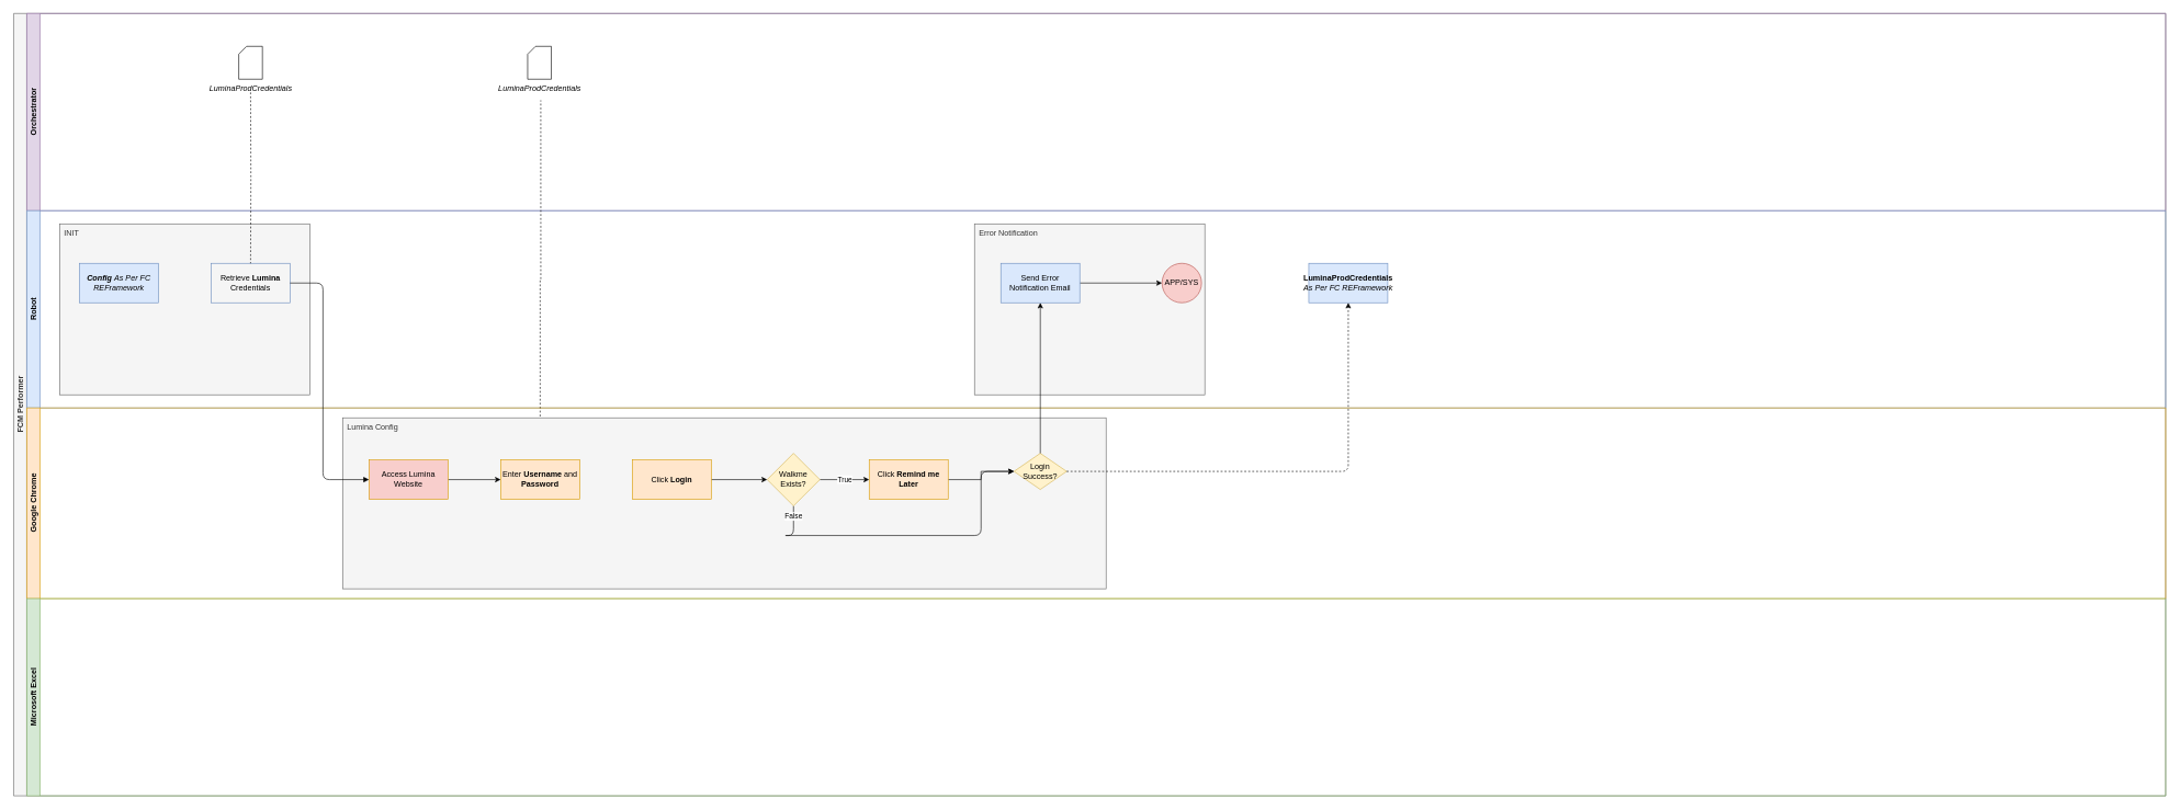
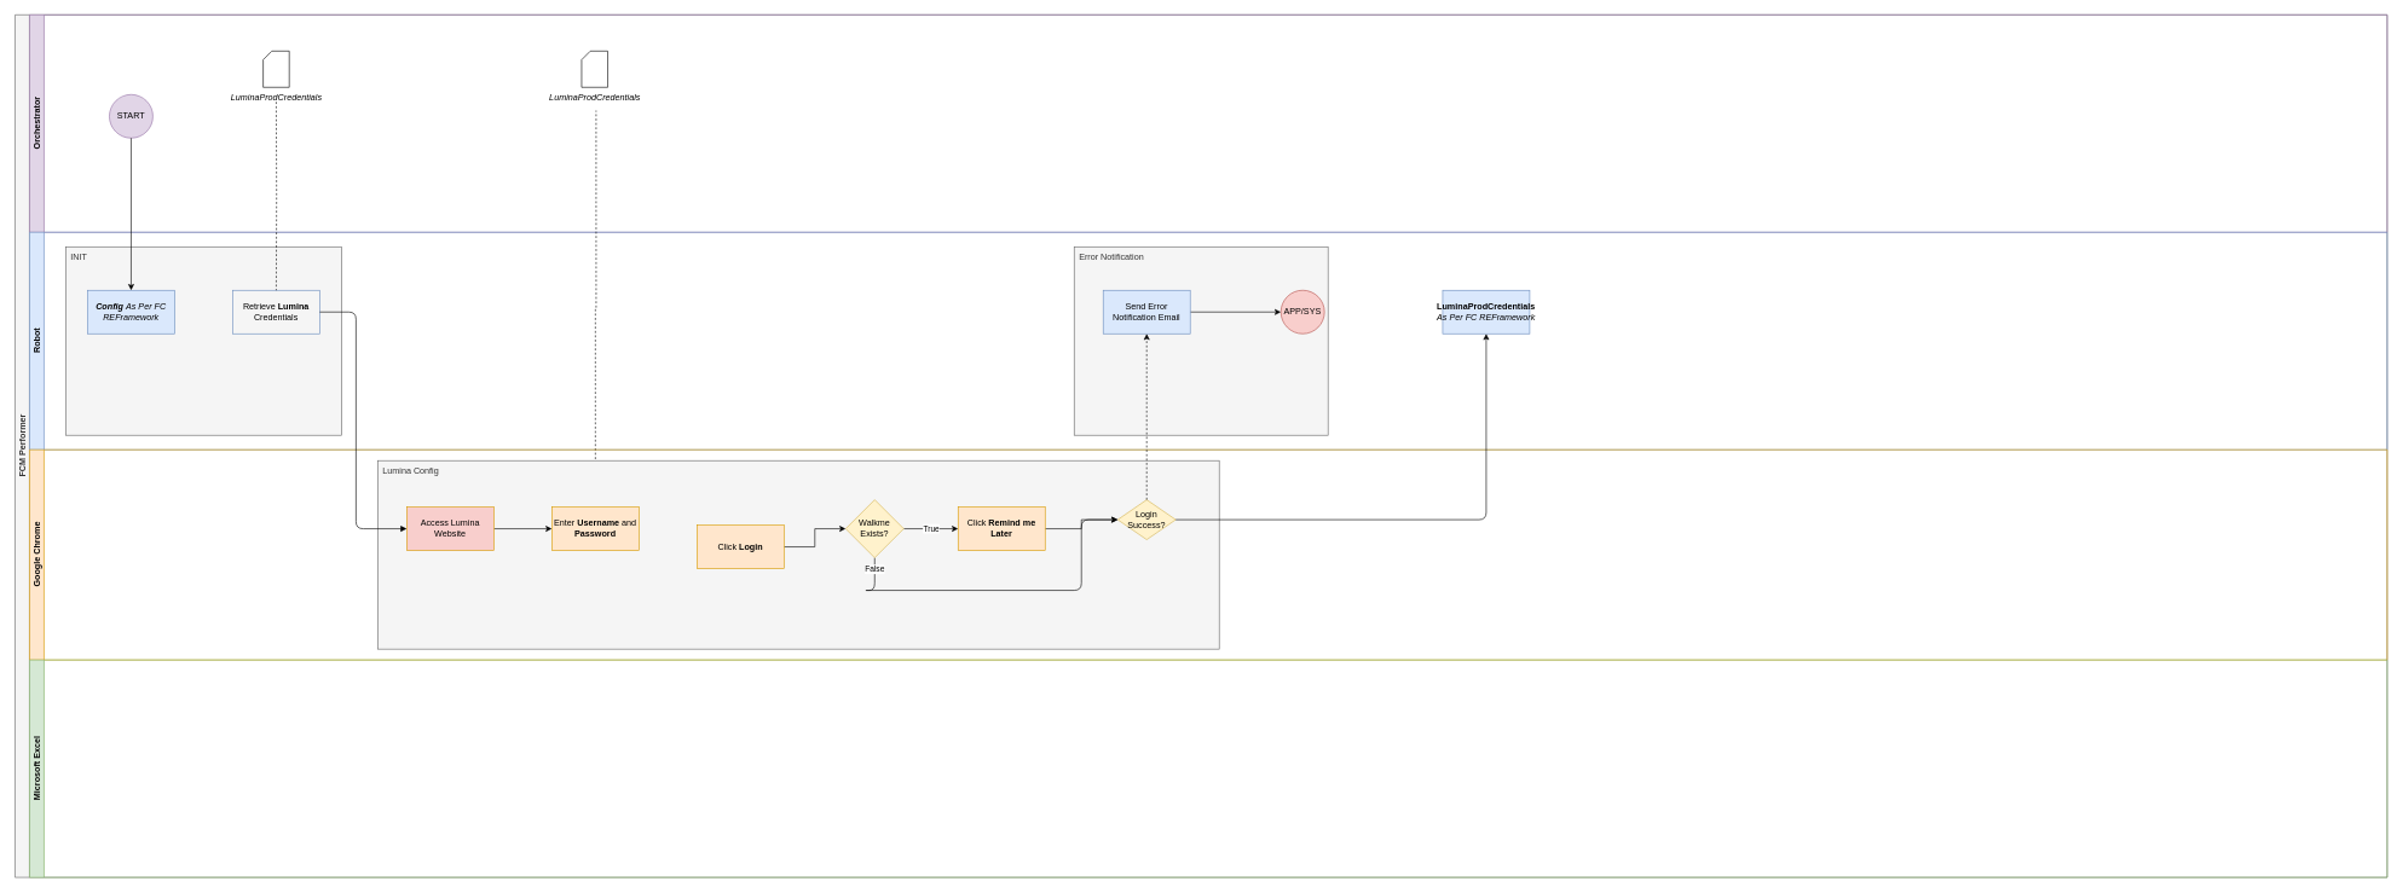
  <mxCell id="0" />
  <mxCell id="1" parent="0" />
  <mxCell id="2" value="FCM Performer" style="swimlane;html=1;childLayout=stackLayout;resizeParent=1;resizeParentMax=0;horizontal=0;startSize=20;horizontalStack=0;fillColor=#f5f5f5;strokeColor=#666666;fontColor=#333333;" parent="1" vertex="1"><mxGeometry x="20" y="20" width="3270" height="1190" as="geometry" /></mxCell>
  <mxCell id="3" value="Orchestrator" style="swimlane;html=1;startSize=20;horizontal=0;fillColor=#e1d5e7;strokeColor=#9673a6;" parent="2" vertex="1"><mxGeometry x="20" width="3250" height="300" as="geometry" /></mxCell>
+ <mxCell id="4" value="START" style="ellipse;whiteSpace=wrap;html=1;aspect=fixed;fillColor=#e1d5e7;strokeColor=#9673a6;" parent="3" vertex="1"><mxGeometry x="110" y="110" width="60" height="60" as="geometry" /></mxCell>
  <mxCell id="5" value="" style="shape=card;whiteSpace=wrap;html=1;size=12;" parent="3" vertex="1"><mxGeometry x="322" y="50" width="36" height="50" as="geometry" /></mxCell>
  <mxCell id="6" value="&lt;i&gt;LuminaProdCredentials&lt;/i&gt;" style="text;html=1;align=center;verticalAlign=middle;resizable=0;points=[];autosize=1;strokeColor=none;fillColor=none;" parent="3" vertex="1"><mxGeometry x="265" y="100" width="150" height="30" as="geometry" /></mxCell>
  <mxCell id="7" value="" style="shape=card;whiteSpace=wrap;html=1;size=12;" vertex="1" parent="3"><mxGeometry x="761" y="50" width="36" height="50" as="geometry" /></mxCell>
  <mxCell id="8" value="&lt;i&gt;LuminaProdCredentials&lt;/i&gt;" style="text;html=1;align=center;verticalAlign=middle;resizable=0;points=[];autosize=1;strokeColor=none;fillColor=none;" vertex="1" parent="3"><mxGeometry x="704" y="100" width="150" height="30" as="geometry" /></mxCell>
  <mxCell id="9" value="Robot" style="swimlane;html=1;startSize=20;horizontal=0;fillColor=#dae8fc;strokeColor=#6c8ebf;" parent="2" vertex="1"><mxGeometry x="20" y="300" width="3250" height="300" as="geometry" /></mxCell>
  <mxCell id="10" value="Error Notification" style="rounded=0;whiteSpace=wrap;html=1;fillColor=#f5f5f5;fontColor=#333333;strokeColor=#666666;align=left;verticalAlign=top;labelPosition=center;verticalLabelPosition=middle;spacingLeft=5;" vertex="1" parent="9"><mxGeometry x="1440" y="20" width="350" height="260" as="geometry" /></mxCell>
  <mxCell id="11" value="INIT" style="rounded=0;whiteSpace=wrap;html=1;fillColor=#f5f5f5;fontColor=#333333;strokeColor=#666666;align=left;verticalAlign=top;labelPosition=center;verticalLabelPosition=middle;spacingLeft=5;" parent="9" vertex="1"><mxGeometry x="50" y="20" width="380" height="260" as="geometry" /></mxCell>
  <mxCell id="12" value="&lt;i&gt;&lt;b&gt;Config&lt;/b&gt;&amp;nbsp;As Per FC REFramework&lt;/i&gt;" style="whiteSpace=wrap;html=1;fillColor=#dae8fc;strokeColor=#6c8ebf;" parent="9" vertex="1"><mxGeometry x="80" y="80" width="120" height="60" as="geometry" /></mxCell>
  <mxCell id="13" value="Retrieve &lt;b&gt;Lumina &lt;/b&gt;Credentials" style="whiteSpace=wrap;html=1;fillColor=#f5f5f5;strokeColor=#6c8ebf;" parent="9" vertex="1"><mxGeometry x="280" y="80" width="120" height="60" as="geometry" /></mxCell>
  <mxCell id="14" value="" style="edgeStyle=orthogonalEdgeStyle;rounded=1;orthogonalLoop=1;jettySize=auto;html=1;endArrow=classic;endFill=1;" edge="1" parent="9" source="15" target="16"><mxGeometry relative="1" as="geometry" /></mxCell>
  <mxCell id="15" value="Send Error Notification Email" style="whiteSpace=wrap;html=1;fillColor=#dae8fc;strokeColor=#6c8ebf;" vertex="1" parent="9"><mxGeometry x="1480" y="80" width="120" height="60" as="geometry" /></mxCell>
  <mxCell id="16" value="APP/SYS" style="ellipse;whiteSpace=wrap;html=1;fillColor=#f8cecc;strokeColor=#b85450;" vertex="1" parent="9"><mxGeometry x="1725" y="80" width="60" height="60" as="geometry" /></mxCell>
  <mxCell id="17" value="&lt;b&gt;LuminaProdCredentials&lt;/b&gt;&lt;br&gt;&lt;i&gt;As Per FC REFramework&lt;/i&gt;" style="whiteSpace=wrap;html=1;fillColor=#dae8fc;strokeColor=#6c8ebf;" vertex="1" parent="9"><mxGeometry x="1948" y="80" width="120" height="60" as="geometry" /></mxCell>
  <mxCell id="18" style="edgeStyle=orthogonalEdgeStyle;rounded=0;orthogonalLoop=1;jettySize=auto;html=1;exitX=0.5;exitY=0;exitDx=0;exitDy=0;entryX=0.513;entryY=1.067;entryDx=0;entryDy=0;entryPerimeter=0;dashed=1;endArrow=none;endFill=0;" edge="1" parent="2" source="23" target="8"><mxGeometry relative="1" as="geometry" /></mxCell>
  <mxCell id="19" value="Google Chrome" style="swimlane;html=1;startSize=20;horizontal=0;fillColor=#ffe6cc;strokeColor=#d79b00;" parent="2" vertex="1"><mxGeometry x="20" y="600" width="3250" height="290" as="geometry"><mxRectangle x="20" y="300" width="1430" height="30" as="alternateBounds" /></mxGeometry></mxCell>
  <mxCell id="20" value="Lumina Config" style="rounded=0;whiteSpace=wrap;html=1;fillColor=#f5f5f5;fontColor=#333333;strokeColor=#666666;align=left;verticalAlign=top;labelPosition=center;verticalLabelPosition=middle;spacingLeft=5;" vertex="1" parent="19"><mxGeometry x="480" y="15" width="1160" height="260" as="geometry" /></mxCell>
  <mxCell id="21" value="" style="edgeStyle=orthogonalEdgeStyle;rounded=0;orthogonalLoop=1;jettySize=auto;html=1;" edge="1" parent="19" source="22" target="23"><mxGeometry relative="1" as="geometry" /></mxCell>
  <mxCell id="22" value="Access Lumina Website" style="whiteSpace=wrap;html=1;fillColor=#f8cecc;strokeColor=#d79b00;" parent="19" vertex="1"><mxGeometry x="520" y="79" width="120" height="60" as="geometry" /></mxCell>
  <mxCell id="23" value="Enter &lt;b&gt;Username&lt;/b&gt;&amp;nbsp;and &lt;b&gt;Password&lt;/b&gt;" style="whiteSpace=wrap;html=1;fillColor=#ffe6cc;strokeColor=#d79b00;" vertex="1" parent="19"><mxGeometry x="720" y="79" width="120" height="60" as="geometry" /></mxCell>
  <mxCell id="24" value="" style="edgeStyle=orthogonalEdgeStyle;rounded=0;orthogonalLoop=1;jettySize=auto;html=1;endArrow=classic;endFill=1;" edge="1" parent="19" source="25" target="28"><mxGeometry relative="1" as="geometry" /></mxCell>
- <mxCell id="25" value="Click &lt;b&gt;Login&lt;/b&gt;" style="whiteSpace=wrap;html=1;fillColor=#ffe6cc;strokeColor=#d79b00;" vertex="1" parent="19"><mxGeometry x="920" y="79" width="120" height="60" as="geometry" /></mxCell>
+ <mxCell id="25" value="Click &lt;b&gt;Login&lt;/b&gt;" style="whiteSpace=wrap;html=1;fillColor=#ffe6cc;strokeColor=#d79b00;" vertex="1" parent="19"><mxGeometry x="920" y="104" width="120" height="60" as="geometry" /></mxCell>
  <mxCell id="26" value="True" style="edgeStyle=orthogonalEdgeStyle;rounded=0;orthogonalLoop=1;jettySize=auto;html=1;endArrow=classic;endFill=1;" edge="1" parent="19" source="28" target="30"><mxGeometry relative="1" as="geometry" /></mxCell>
  <mxCell id="27" value="False" style="edgeStyle=orthogonalEdgeStyle;rounded=1;orthogonalLoop=1;jettySize=auto;html=1;exitX=0.5;exitY=1;exitDx=0;exitDy=0;entryX=0;entryY=0.5;entryDx=0;entryDy=0;endArrow=classic;endFill=1;" edge="1" parent="19" source="28" target="31"><mxGeometry x="-0.938" relative="1" as="geometry"><Array as="points"><mxPoint x="1150" y="194" /><mxPoint x="1450" y="194" /><mxPoint x="1450" y="109" /></Array><mxPoint as="offset" /></mxGeometry></mxCell>
  <mxCell id="28" value="Walkme Exists?" style="rhombus;whiteSpace=wrap;html=1;fillColor=#fff2cc;strokeColor=#d6b656;" vertex="1" parent="19"><mxGeometry x="1125" y="69" width="80" height="80" as="geometry" /></mxCell>
  <mxCell id="29" value="" style="edgeStyle=orthogonalEdgeStyle;rounded=0;orthogonalLoop=1;jettySize=auto;html=1;endArrow=classic;endFill=1;" edge="1" parent="19" source="30" target="31"><mxGeometry relative="1" as="geometry" /></mxCell>
  <mxCell id="30" value="Click &lt;b&gt;Remind me Later&lt;/b&gt;" style="whiteSpace=wrap;html=1;fillColor=#ffe6cc;strokeColor=#d79b00;" vertex="1" parent="19"><mxGeometry x="1280" y="79" width="120" height="60" as="geometry" /></mxCell>
  <mxCell id="31" value="Login Success?" style="rhombus;whiteSpace=wrap;html=1;fillColor=#fff2cc;strokeColor=#d6b656;" vertex="1" parent="19"><mxGeometry x="1500" y="69" width="80" height="55" as="geometry" /></mxCell>
  <mxCell id="32" value="Microsoft Excel" style="swimlane;html=1;startSize=20;horizontal=0;fillColor=#d5e8d4;strokeColor=#82b366;" parent="2" vertex="1"><mxGeometry x="20" y="890" width="3250" height="300" as="geometry" /></mxCell>
+ <mxCell id="33" value="" style="edgeStyle=orthogonalEdgeStyle;rounded=0;orthogonalLoop=1;jettySize=auto;html=1;" parent="2" source="4" target="12" edge="1"><mxGeometry relative="1" as="geometry" /></mxCell>
  <mxCell id="34" style="edgeStyle=orthogonalEdgeStyle;rounded=0;orthogonalLoop=1;jettySize=auto;html=1;dashed=1;endArrow=none;endFill=0;" parent="2" target="13" edge="1"><mxGeometry relative="1" as="geometry"><mxPoint x="360" y="120" as="sourcePoint" /></mxGeometry></mxCell>
  <mxCell id="35" value="" style="edgeStyle=orthogonalEdgeStyle;rounded=1;orthogonalLoop=1;jettySize=auto;html=1;endArrow=block;endFill=1;entryX=0;entryY=0.5;entryDx=0;entryDy=0;" parent="2" source="13" target="22" edge="1"><mxGeometry relative="1" as="geometry"><Array as="points"><mxPoint x="470" y="410" /><mxPoint x="470" y="709" /></Array></mxGeometry></mxCell>
- <mxCell id="36" value="" style="edgeStyle=orthogonalEdgeStyle;rounded=1;orthogonalLoop=1;jettySize=auto;html=1;endArrow=classic;endFill=1;" edge="1" parent="2" source="31" target="15"><mxGeometry relative="1" as="geometry" /></mxCell>
- <mxCell id="37" value="" style="edgeStyle=orthogonalEdgeStyle;rounded=1;orthogonalLoop=1;jettySize=auto;html=1;endArrow=classic;endFill=1;dashed=1;" edge="1" parent="2" source="31" target="17"><mxGeometry relative="1" as="geometry" /></mxCell>
+ <mxCell id="36" value="" style="edgeStyle=orthogonalEdgeStyle;rounded=1;orthogonalLoop=1;jettySize=auto;html=1;endArrow=classic;endFill=1;dashed=1;" edge="1" parent="2" source="31" target="15"><mxGeometry relative="1" as="geometry" /></mxCell>
+ <mxCell id="37" value="" style="edgeStyle=orthogonalEdgeStyle;rounded=1;orthogonalLoop=1;jettySize=auto;html=1;endArrow=classic;endFill=1;" edge="1" parent="2" source="31" target="17"><mxGeometry relative="1" as="geometry" /></mxCell>
